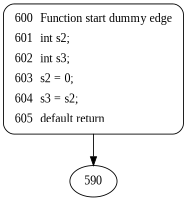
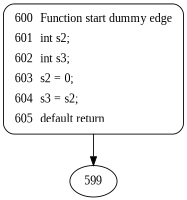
  digraph {
    fontname="Liberation Serif"
    node [fontname="Liberation Serif"]
    n1 [fillcolor=white label=<<table border="0" cellborder="0" cellpadding="3" bgcolor="white"><tr><td align="right">600</td><td align="left">Function start dummy edge</td></tr><tr><td align="right">601</td><td align="left">int s2;</td></tr><tr><td align="right">602</td><td align="left">int s3;</td></tr><tr><td align="right">603</td><td align="left">s2 = 0;</td></tr><tr><td align="right">604</td><td align="left">s3 = s2;</td></tr><tr><td align="right">605</td><td align="left">default return</td></tr></table>> penwidth=1 shape=Mrecord style="filled,bold"]
-   599 [label=590]
+   599
    n1 -> 599 [fontname="Liberation Serif"]
  }
